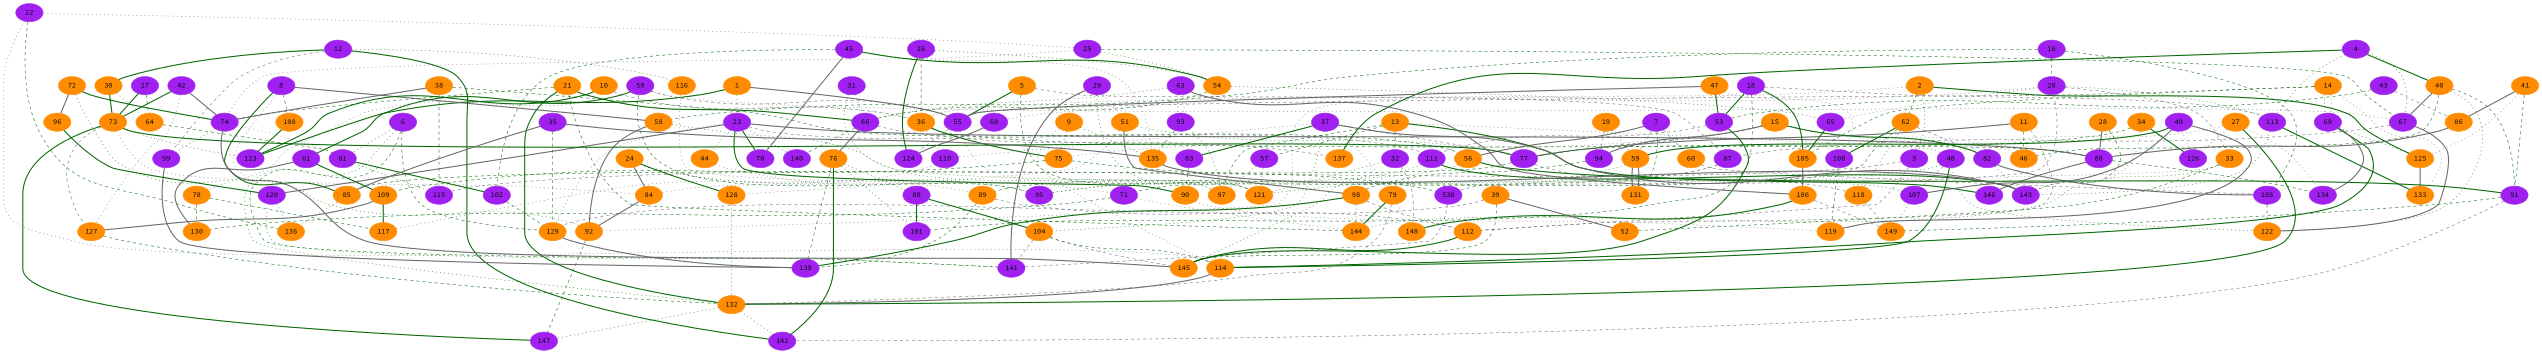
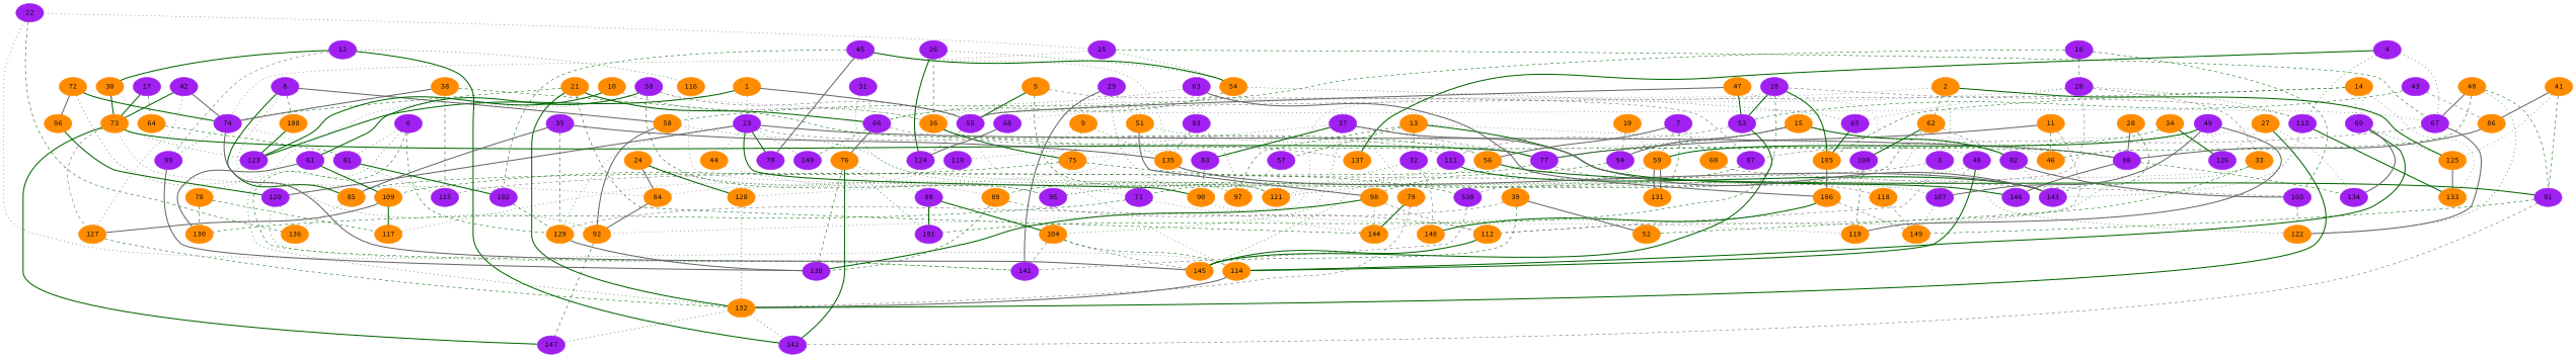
  graph {
    fontname="Source Code Pro"
    node [color=darkorange fontname="Source Code Pro" style=filled]
    edge [color=darkgreen fontname="Source Code Pro" style=dotted]
    23 [color=purple]
    1
    55 [color=purple]
    123 [color=purple]
    129
    88 [color=purple]
    44
    70 [color=purple]
    90
    111 [color=purple]
    120 [color=purple]
    140 [color=purple]
    97
    124 [color=purple]
    3 [color=purple]
    2
    36
    62
    125
    112
    115 [color=purple]
    75
    110 [color=purple]
    82 [color=purple]
    71 [color=purple]
    100 [color=purple]
    118
    133
    145
    4 [color=purple]
    40
    67 [color=purple]
    113 [color=purple]
    137
    46
    91 [color=purple]
    122
    87 [color=purple]
    143 [color=purple]
    5
    121
    89
    6 [color=purple]
    81 [color=purple]
    132
    141 [color=purple]
    102 [color=purple]
    139 [color=purple]
    142 [color=purple]
    147 [color=purple]
    7 [color=purple]
    56
    59
    60
    131
    95 [color=purple]
    103 [color=purple]
    8 [color=purple]
    58
    85
    108
    92
    107 [color=purple]
    136
    9
    114
    135
    n68 [color=purple label=538]
    109
    10
    11
    77 [color=purple]
    12 [color=purple]
    30
    99 [color=purple]
    116
    64
    73
    32 [color=purple]
    13
    48 [color=purple]
    57 [color=purple]
    146 [color=purple]
    148
    14
    69 [color=purple]
    105
    134 [color=purple]
    106
    15
    94 [color=purple]
    98
    16 [color=purple]
    20 [color=purple]
    33
    65 [color=purple]
    68 [color=purple]
    17 [color=purple]
    84
    127
    18 [color=purple]
    53 [color=purple]
    101 [color=purple]
    19
    144
    52
    21
    66 [color=purple]
    74 [color=purple]
    76
    22 [color=purple]
    25 [color=purple]
    54
    119
    24
    128
    26 [color=purple]
    27
    126 [color=purple]
    28
    29 [color=purple]
    51
    31 [color=purple]
    34
    35 [color=purple]
    117
    37 [color=purple]
    79
    83 [color=purple]
    104
    38
    39
    149
    41
    86
    42 [color=purple]
    43 [color=purple]
    130
    45 [color=purple]
    47
    49 [color=purple]
    50 [color=purple]
    61 [color=purple]
    78
    63 [color=purple]
    93 [color=purple]
    80 [color=purple]
    72
    96
    23 -- 129 [color=gray40]
    23 -- 88 [color=gray40 style=bold]
    23 -- 44 [color=gray40]
    23 -- 70 [style=bold]
    23 -- 90 [style=bold]
    23 -- 111 [color=gray40 style=dashed]
    23 -- 120 [color=gray40 style=bold]
    23 -- 140
    1 -- 23
    1 -- 55 [color=gray40 style=bold]
    1 -- 123 [style=bold]
    55 -- 97 [color=gray40]
    55 -- 124 [color=gray40 style=dashed]
    129 -- 139 [color=gray40 style=bold]
    88 -- 146 [color=gray40 style=bold]
    88 -- 134 [style=dashed]
    44 -- 71 [color=gray40]
    90 -- 119 [color=gray40]
    111 -- 145
    111 -- 143 [style=bold]
    120 -- 141
    120 -- 136
    3 -- 112 [color=gray40 style=dashed]
    3 -- 115 [color=gray40 style=dashed]
    2 -- 3
    2 -- 36 [color=gray40]
    2 -- 62 [style=dashed]
    2 -- 125 [style=bold]
    36 -- 88 [style=dashed]
    36 -- 75 [style=bold]
    36 -- 110
    62 -- 82 [color=gray40 style=dashed]
    62 -- 71 [style=dashed]
    62 -- 100 [style=bold]
    62 -- 118
    125 -- 133 [color=gray40 style=bold]
    112 -- 145 [style=bold]
    75 -- n68 [style=dashed]
    75 -- 109 [style=dashed]
    110 -- 117 [color=gray40]
    82 -- 143
    82 -- 103 [color=gray40 style=bold]
    71 -- 144 [color=gray40]
    71 -- 130 [style=dashed]
    100 -- 119 [style=dashed]
    118 -- 149 [color=gray40 style=dashed]
-   4 -- 40 [style=bold]
    4 -- 67
    4 -- 113
    4 -- 137 [style=bold]
    40 -- 67 [color=gray40 style=bold]
    40 -- 46 [style=dashed]
    40 -- 91 [style=dashed]
    40 -- 122
    67 -- 122 [color=gray40 style=bold]
    67 -- 87 [color=gray40 style=dashed]
    113 -- 133 [style=bold]
    113 -- 143
    91 -- 142 [color=gray40 style=dashed]
    91 -- 149 [style=dashed]
    87 -- 89 [style=dashed]
    5 -- 55 [style=bold]
    5 -- 87 [color=gray40 style=dashed]
    5 -- 121 [style=dashed]
    89 -- 112 [color=gray40 style=dashed]
    89 -- 139 [style=dashed]
    6 -- 129 [style=dashed]
    6 -- 81
    6 -- 132
    6 -- 141 [style=dashed]
    81 -- 115
    81 -- 102 [style=bold]
    132 -- 142
    132 -- 147
    102 -- 129 [style=dashed]
    7 -- 56 [color=gray40 style=bold]
    7 -- 59 [color=gray40 style=dashed]
    7 -- 60 [color=gray40 style=dashed]
    7 -- 131 [style=dashed]
    56 -- 91 [style=bold]
    56 -- 95
    59 -- 121
    59 -- 131 [color=gray40 style=bold]
    59 -- 131 [color=gray40 style=bold]
    60 -- 103 [color=gray40 style=dashed]
    103 -- 122 [style=dashed]
    8 -- 58 [color=gray40 style=bold]
    8 -- 85 [style=bold]
    8 -- 85 [color=gray40]
    8 -- 108 [style=dashed]
    58 -- 92 [color=gray40 style=bold]
    58 -- 107
    85 -- 136
    108 -- 123 [style=bold]
    92 -- 147 [style=dashed]
    107 -- 149
    9 -- 75
    9 -- 114 [color=gray40]
    9 -- 135
    114 -- 132 [color=gray40 style=bold]
    135 -- 143 [color=gray40 style=bold]
    n68 -- 141 [color=gray40 style=dashed]
    109 -- 127 [color=gray40 style=bold]
    109 -- 117 [style=bold]
    10 -- 123 [style=bold]
    10 -- 36 [color=gray40 style=dashed]
    11 -- 112 [color=gray40 style=dashed]
    11 -- 46 [style=dashed]
    11 -- 77 [color=gray40 style=bold]
    77 -- 118 [color=gray40 style=dashed]
    77 -- 85 [style=dashed]
    12 -- 142 [style=bold]
    12 -- 30 [style=bold]
    12 -- 99 [color=gray40 style=dashed]
    12 -- 116
    30 -- 64 [color=gray40]
    30 -- 73 [style=bold]
    99 -- 139 [color=gray40 style=bold]
    116 -- 121 [color=gray40]
    64 -- 81 [style=dashed]
    73 -- 123
    73 -- 147 [style=bold]
    73 -- 77 [style=bold]
    73 -- 84 [color=gray40]
    73 -- 127 [color=gray40 style=dashed]
    32 -- 121
    32 -- 148 [color=gray40 style=dashed]
    13 -- 97 [style=dashed]
    13 -- 32 [style=dashed]
    13 -- 48 [color=gray40]
    13 -- 57 [style=dashed]
    13 -- 146 [style=bold]
    48 -- 122
    48 -- 95
    48 -- 107 [color=gray40 style=dashed]
    48 -- 114 [style=bold]
    57 -- 97
    57 -- 121
    14 -- 55 [color=gray40 style=dashed]
    14 -- 133 [color=gray40]
    14 -- 69
    14 -- 69 [color=gray40]
    14 -- 105 [style=dashed]
    69 -- 125
    69 -- 114 [style=bold]
    69 -- 134 [color=gray40 style=bold]
    105 -- 106 [color=gray40 style=bold]
    106 -- 148 [style=bold]
    106 -- 149 [color=gray40 style=dashed]
    15 -- 88 [color=gray40]
    15 -- 75 [color=gray40]
    15 -- 82 [style=bold]
    15 -- 46 [color=gray40]
    15 -- 77 [style=dashed]
    15 -- 94 [color=gray40 style=bold]
    94 -- 98 [style=dashed]
    98 -- 112 [color=gray40 style=dashed]
    98 -- 139 [style=bold]
    98 -- 144
    16 -- 103 [style=dashed]
    16 -- 58 [style=dashed]
    16 -- 20 [style=dashed]
    20 -- 113
    20 -- n68 [color=gray40 style=dashed]
    20 -- 33 [color=gray40 style=dashed]
    20 -- 65 [color=gray40]
    20 -- 68 [color=gray40]
    33 -- 84 [color=gray40]
    33 -- 144
    33 -- 52 [style=dashed]
    65 -- 100 [color=gray40]
    65 -- 105 [style=bold]
    68 -- 124 [color=gray40 style=bold]
    17 -- 64 [style=dashed]
    17 -- 73 [style=bold]
    84 -- 92 [color=gray40 style=bold]
    127 -- 132 [style=dashed]
    18 -- 113 [color=gray40 style=dashed]
    18 -- 92 [color=gray40]
    18 -- 105 [style=bold]
    18 -- 53 [style=bold]
    18 -- 101 [style=dashed]
    53 -- 111 [color=gray40 style=dashed]
    53 -- 145 [style=bold]
    19 -- 59
    19 -- 94 [color=gray40 style=dashed]
    21 -- 36 [color=gray40]
    21 -- 132 [style=bold]
    21 -- 144 [style=dashed]
    21 -- 66 [style=bold]
    21 -- 74 [style=dashed]
    66 -- 140 [style=dashed]
    66 -- 137 [color=gray40 style=dashed]
    66 -- 76 [color=gray40 style=bold]
    74 -- 145 [color=gray40 style=bold]
    74 -- 81 [color=gray40]
    74 -- 99
    76 -- 139 [style=dashed]
    76 -- 142 [style=bold]
    76 -- 101
    76 -- 80
    22 -- 136 [style=dashed]
    22 -- 114 [color=gray40]
    22 -- 25 [color=gray40]
    25 -- 67 [style=dashed]
    25 -- 74 [color=gray40]
    25 -- 54
    54 -- 65
    54 -- 66 [style=dashed]
    24 -- 89 [color=gray40]
    24 -- 95
    24 -- 84 [color=gray40 style=bold]
    24 -- 128 [style=bold]
    128 -- 132
    26 -- 124 [style=bold]
    26 -- 36 [style=dashed]
    26 -- 54
    27 -- 132 [style=bold]
    27 -- 48 [color=gray40]
    27 -- 134 [color=gray40]
    27 -- 126
    28 -- 88 [color=gray40 style=bold]
    28 -- 143 [style=dashed]
    29 -- 121
    29 -- 141 [color=gray40 style=bold]
    29 -- 51 [color=gray40]
    51 -- 77
    51 -- 98 [color=gray40 style=bold]
    51 -- 128 [color=gray40]
    31 -- 97
    31 -- 66
-   34 -- 143 [color=gray40]
+   34 -- 88 [color=gray40]
    34 -- 77 [style=dashed]
    34 -- 126 [style=bold]
    35 -- 129 [style=dashed]
    35 -- 85 [color=gray40 style=bold]
    35 -- 135 [color=gray40 style=bold]
    37 -- 110 [color=gray40]
    37 -- 143 [color=gray40 style=bold]
    37 -- 77 [color=gray40 style=dashed]
    37 -- 79 [color=gray40]
    37 -- 83 [style=bold]
    37 -- 104
    79 -- 132 [color=gray40 style=dashed]
    79 -- 148 [color=gray40]
    79 -- 144 [style=bold]
    83 -- 90 [style=dashed]
    104 -- 145 [color=gray40 style=dashed]
    104 -- 141 [color=gray40 style=dashed]
    104 -- 114 [style=dashed]
    38 -- 115 [style=dashed]
    38 -- 56 [style=dashed]
    38 -- 74 [color=gray40 style=bold]
    39 -- 129 [color=gray40 style=dashed]
    39 -- 145 [style=dashed]
    39 -- 52 [color=gray40 style=bold]
    41 -- 125 [color=gray40]
    41 -- 91 [style=dashed]
    41 -- 86 [color=gray40 style=bold]
    86 -- 88 [color=gray40 style=bold]
    42 -- 73 [style=bold]
    42 -- 127 [color=gray40]
    42 -- 74 [color=gray40 style=bold]
    43 -- 53 [style=dashed]
    43 -- 86 [color=gray40 style=dashed]
    45 -- 70 [color=gray40 style=bold]
    45 -- 102 [style=dashed]
    45 -- 135 [color=gray40]
    45 -- 54 [style=bold]
    47 -- 55 [color=gray40 style=bold]
    47 -- 100 [color=gray40]
    47 -- 53 [style=bold]
    49 -- 59 [style=bold]
    49 -- 107 [color=gray40 style=bold]
    49 -- 119 [color=gray40 style=bold]
    49 -- 126 [color=gray40]
    50 -- 55 [color=gray40 style=dashed]
    50 -- 67 [color=gray40]
    50 -- 95 [style=dashed]
    50 -- 61 [style=bold]
    50 -- 78 [color=gray40]
    61 -- 109 [style=bold]
    61 -- 130 [color=gray40 style=bold]
    78 -- 117 [style=dashed]
    78 -- 130 [style=dashed]
    63 -- 106 [color=gray40 style=bold]
    63 -- 66
    63 -- 93
    63 -- 93 [color=gray40]
    93 -- 97
    93 -- 135 [style=dashed]
    80 -- 101 [style=bold]
    80 -- 104 [style=bold]
    72 -- 92
    72 -- 74 [style=bold]
    72 -- 96 [color=gray40 style=bold]
    96 -- 120 [style=bold]
  }
